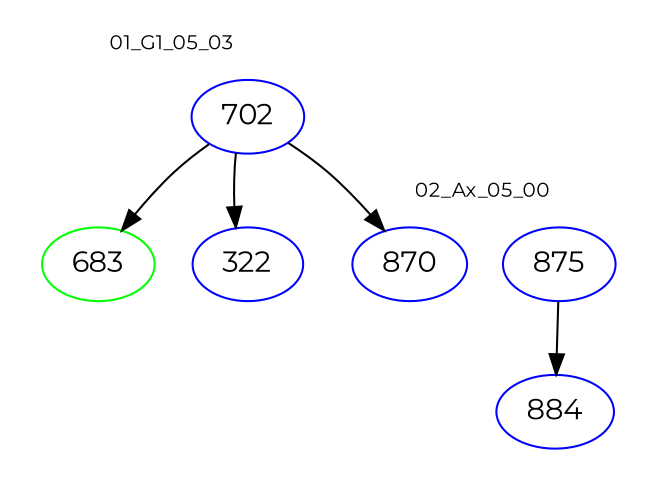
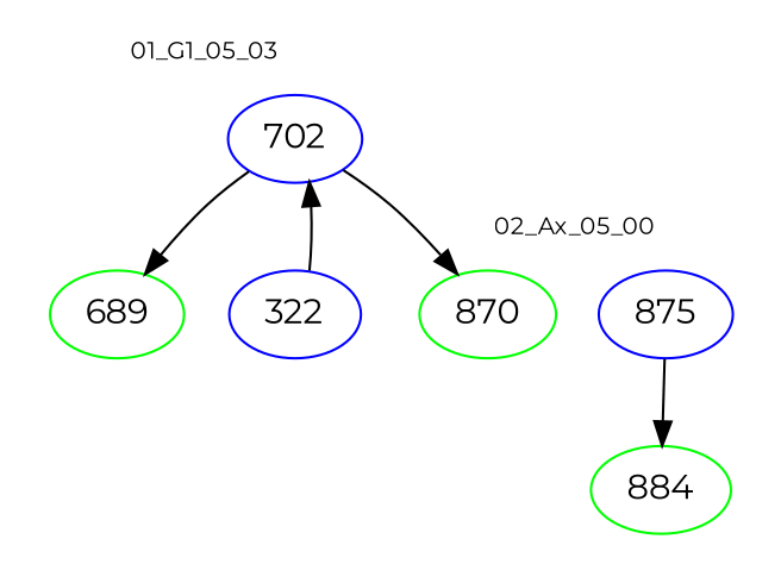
  digraph {
    fontname=Montserrat
    node [color=blue fontname=Montserrat]
    edge [color=black fontname=Montserrat]
    n1 [label=875]
-   n2 [label=870]
-   n3 [label=884]
+   n2 [color=green label=870]
+   n3 [color=green label=884]
    n4 [label=702]
-   n5 [color=green label=683]
+   n5 [color=green label=689]
    n6 [label=322]
    subgraph cluster_1 {
      color=white
      fontsize=10
      label="02_Ax_05_00"
      n1
      n2
      n3
    }
    subgraph cluster_2 {
      color=white
      fontsize=10
      label="01_G1_05_03"
      n4
      n5
      n6
    }
    n1 -> n3
    n4 -> n2
    n4 -> n5
-   n4 -> n6
+   n6 -> n4
  }
